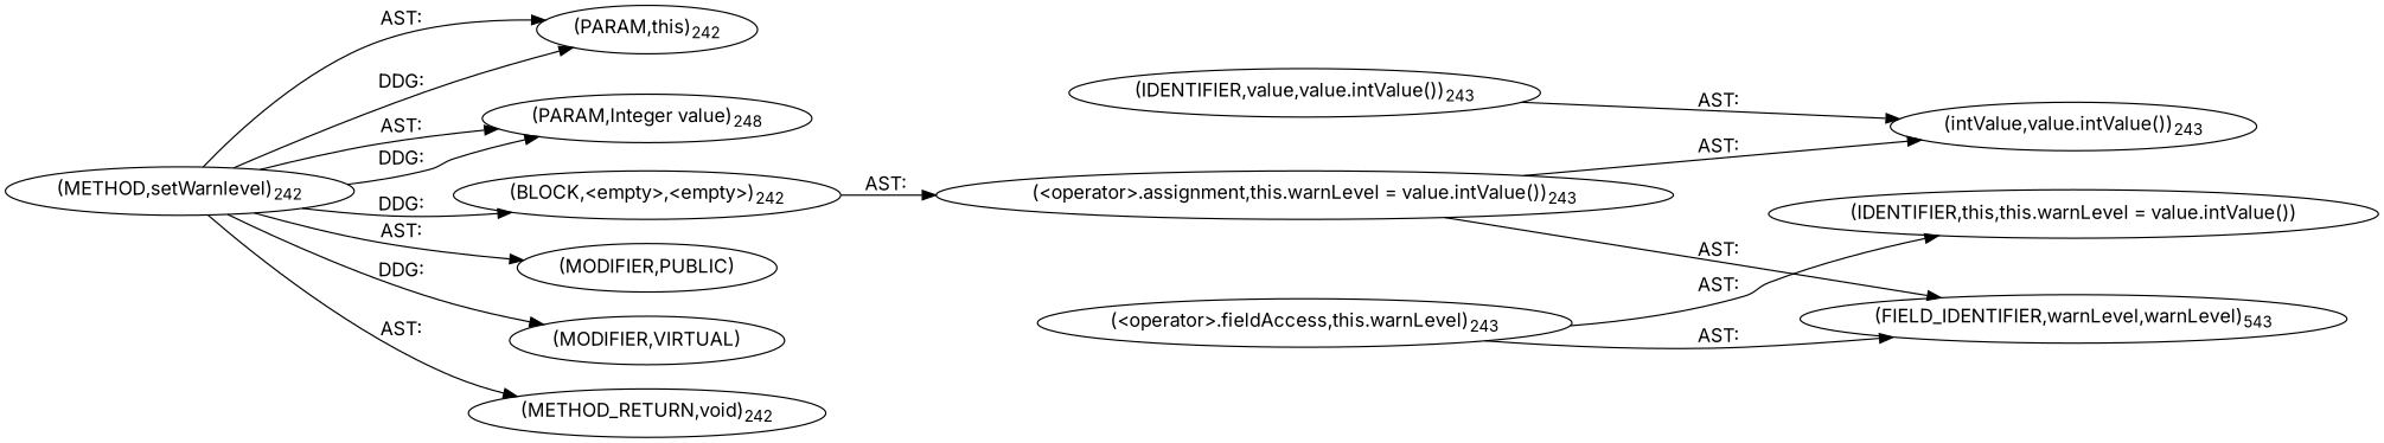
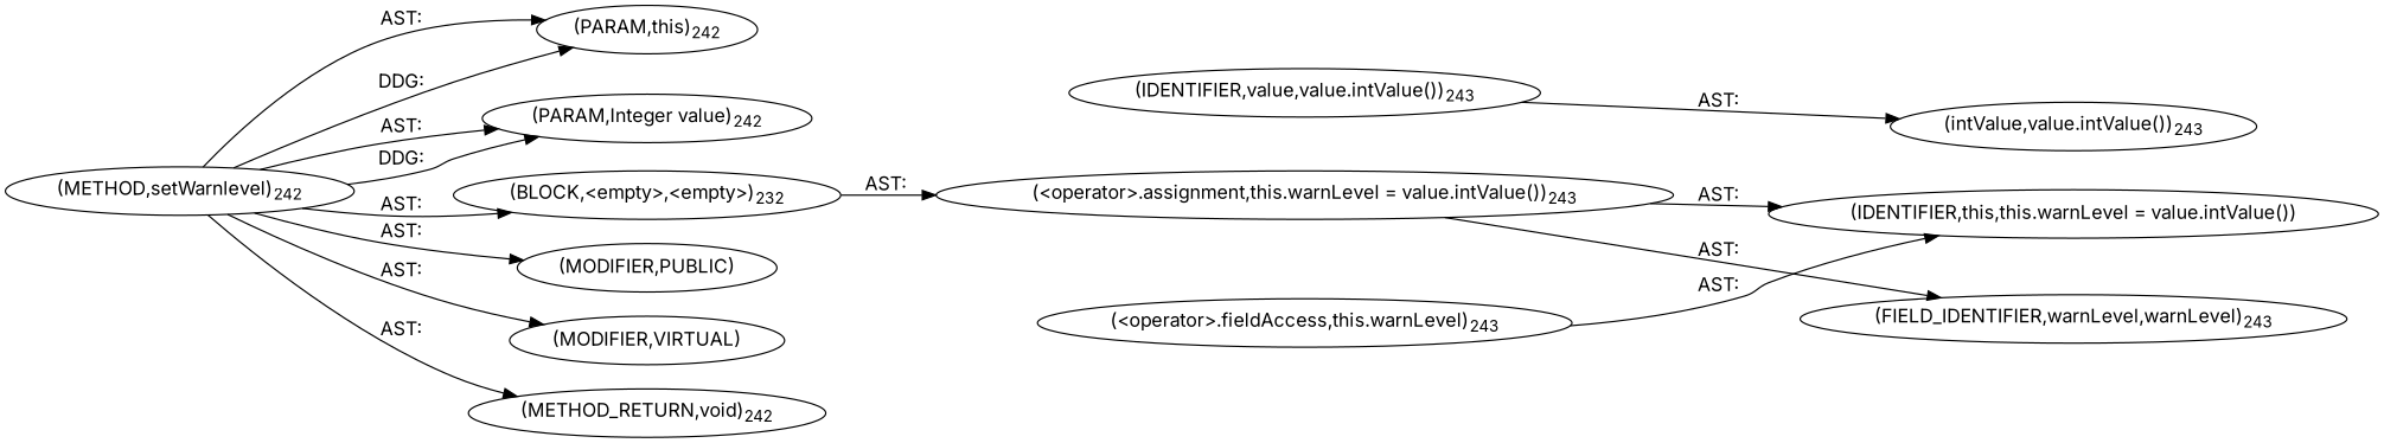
  digraph {
    fontname=Inter
    rankdir=LR
    node [fontname=Inter]
    edge [fontname=Inter]
    n1 [label=<(METHOD,setWarnlevel)<SUB>242</SUB>>]
    n2 [label=<(PARAM,this)<SUB>242</SUB>>]
-   n3 [label=<(PARAM,Integer value)<SUB>248</SUB>>]
-   n4 [label=<(BLOCK,&lt;empty&gt;,&lt;empty&gt;)<SUB>242</SUB>>]
+   n3 [label=<(PARAM,Integer value)<SUB>242</SUB>>]
+   n4 [label=<(BLOCK,&lt;empty&gt;,&lt;empty&gt;)<SUB>232</SUB>>]
    n5 [label=<(MODIFIER,PUBLIC)>]
    n6 [label=<(MODIFIER,VIRTUAL)>]
    n7 [label=<(METHOD_RETURN,void)<SUB>242</SUB>>]
    n8 [label=<(&lt;operator&gt;.assignment,this.warnLevel = value.intValue())<SUB>243</SUB>>]
    n9 [label=<(intValue,value.intValue())<SUB>243</SUB>>]
-   n10 [label=<(FIELD_IDENTIFIER,warnLevel,warnLevel)<SUB>543</SUB>>]
+   n10 [label=<(FIELD_IDENTIFIER,warnLevel,warnLevel)<SUB>243</SUB>>]
    n11 [label=<(&lt;operator&gt;.fieldAccess,this.warnLevel)<SUB>243</SUB>>]
    n12 [label=<(IDENTIFIER,this,this.warnLevel = value.intValue())>]
    n13 [label=<(IDENTIFIER,value,value.intValue())<SUB>243</SUB>>]
    n1 -> n2 [label="AST: "]
    n1 -> n2 [label="DDG: "]
    n1 -> n3 [label="AST: "]
    n1 -> n3 [label="DDG: "]
-   n1 -> n4 [label="DDG: "]
+   n1 -> n4 [label="AST: "]
    n1 -> n5 [label="AST: "]
-   n1 -> n6 [label="DDG: "]
+   n1 -> n6 [label="AST: "]
    n1 -> n7 [label="AST: "]
    n4 -> n8 [label="AST: "]
-   n8 -> n9 [label="AST: "]
+   n8 -> n12 [label="AST: "]
    n8 -> n10 [label="AST: "]
-   n11 -> n10 [label="AST: "]
    n11 -> n12 [label="AST: "]
    n13 -> n9 [label="AST: "]
  }
